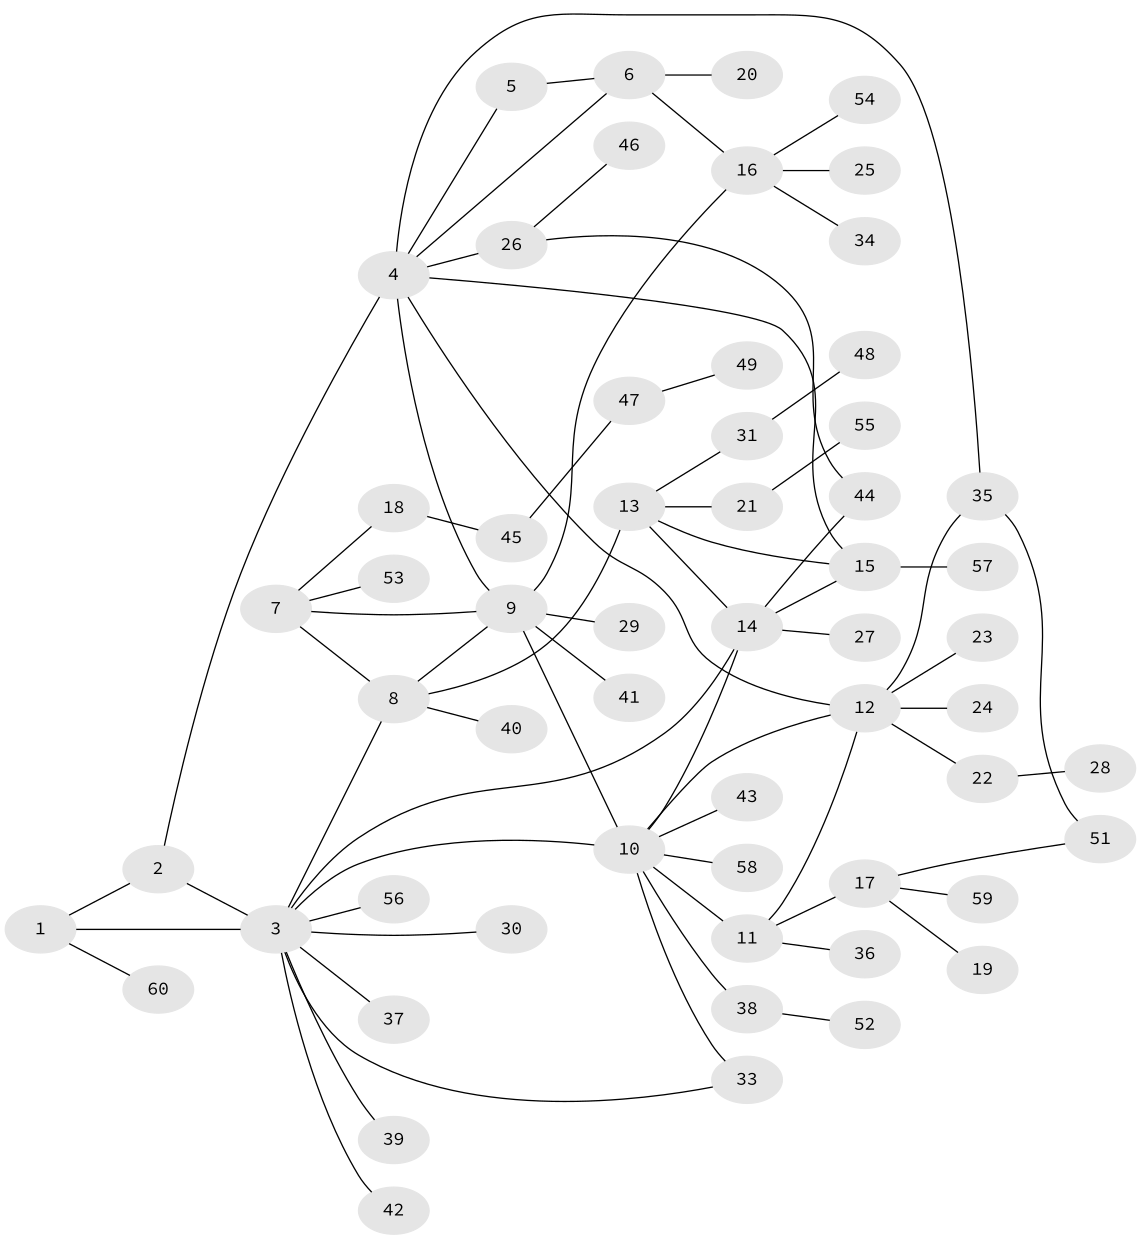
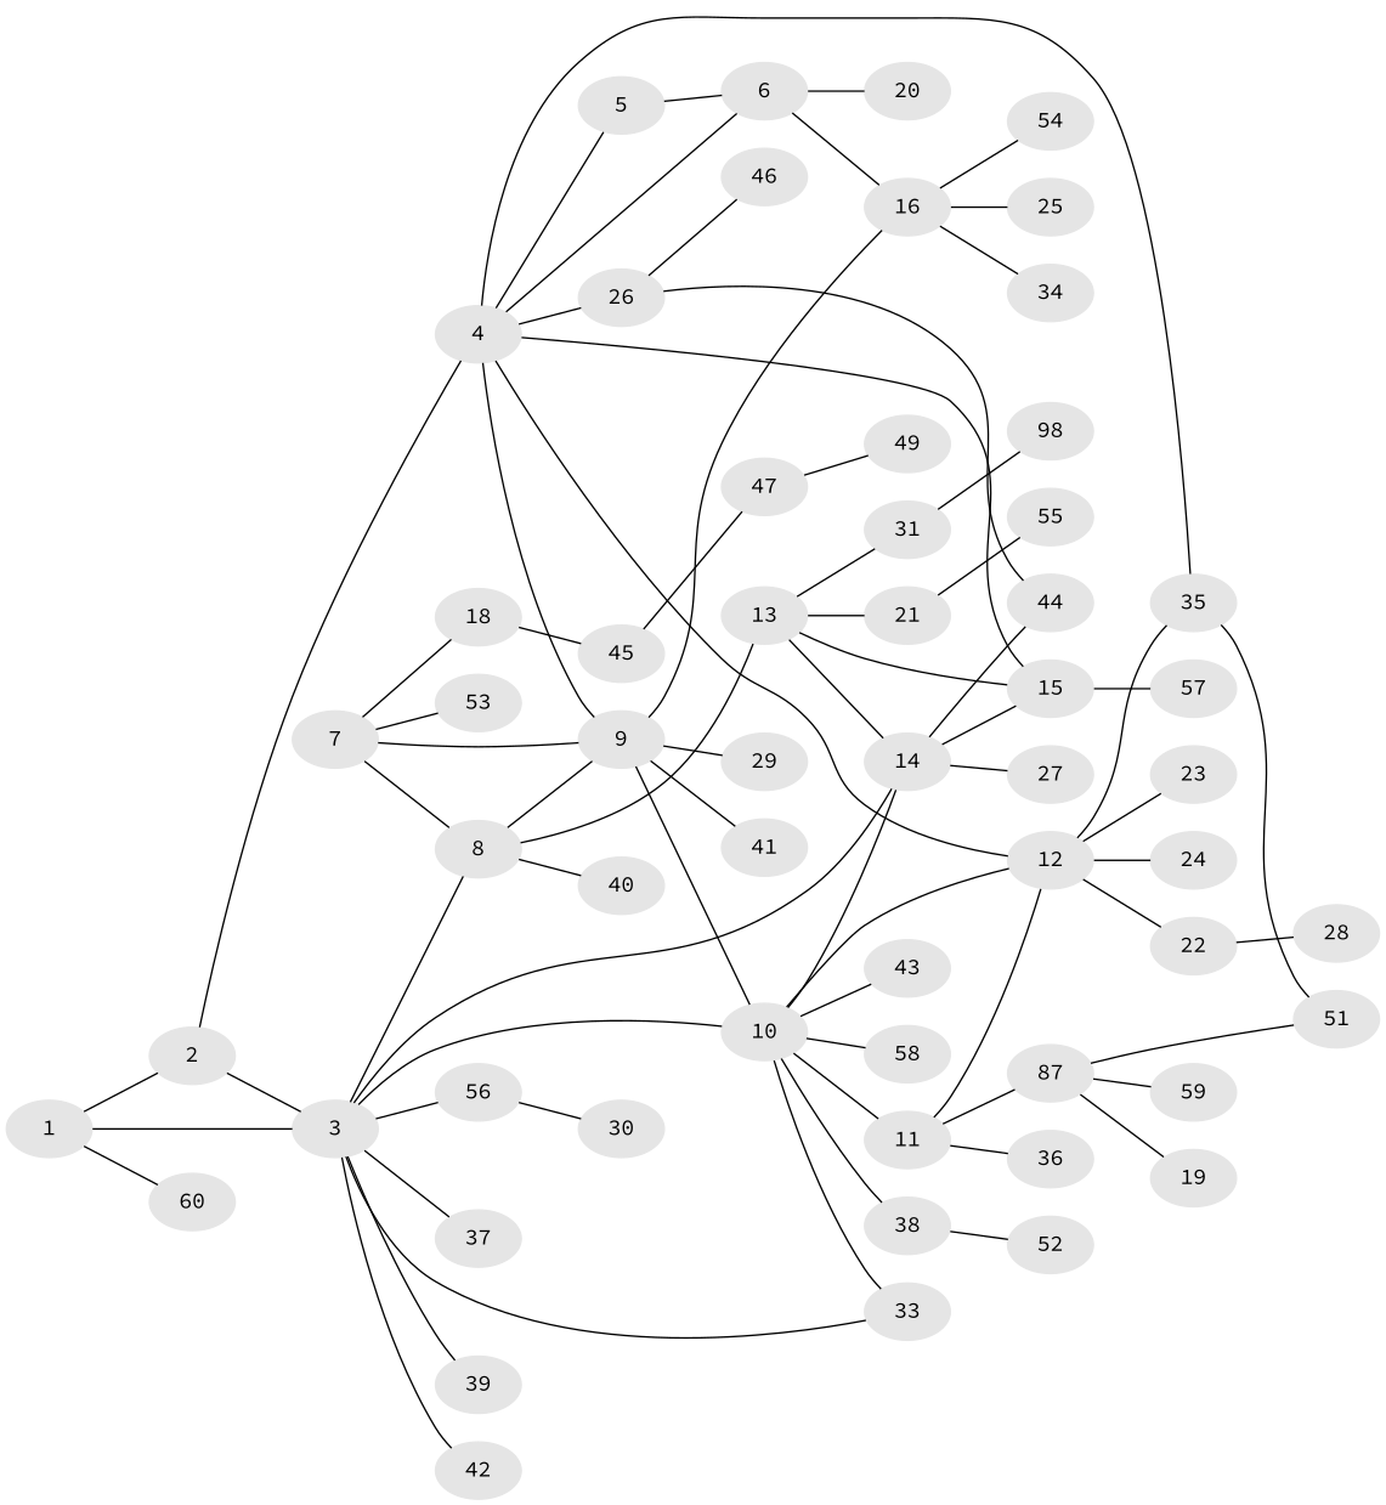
  graph {
    fontname="Source Code Pro"
    rankdir=LR
    node [color=gray90 fontname="Source Code Pro" style=filled]
    edge [fontname="Source Code Pro"]
    1
    2
    3
    60
    4
    8
    10
    14
    30
    33
    37
    39
    42
    56
    5
    6
    9
    12
    15
    26
    35
    13
    40
    11
    38
    43
    58
    27
    44
    16
    20
    29
    41
    22
    23
    24
    57
    46
    51
    25
    34
    54
    7
    18
    53
    45
    21
    31
-   17
+   17 [label=87]
    36
    52
    19
    59
    28
    55
-   48
+   48 [label=98]
    47
    49
    1 -- 2
    1 -- 3
    1 -- 60
    2 -- 3
    2 -- 4
    3 -- 8
    3 -- 10
    3 -- 14
-   3 -- 30
+   56 -- 30
    3 -- 33
    3 -- 37
    3 -- 39
    3 -- 42
    3 -- 56
    4 -- 5
    4 -- 6
    4 -- 9
    4 -- 12
    4 -- 15
    4 -- 26
    4 -- 35
    8 -- 9
    8 -- 13
    8 -- 40
    10 -- 14
    10 -- 33
    10 -- 12
    10 -- 11
    10 -- 38
    10 -- 43
    10 -- 58
    14 -- 15
    14 -- 27
    14 -- 44
    5 -- 6
    6 -- 16
    6 -- 20
    9 -- 10
    9 -- 16
    9 -- 29
    9 -- 41
    12 -- 35
    12 -- 22
    12 -- 23
    12 -- 24
    15 -- 57
    26 -- 44
    26 -- 46
    35 -- 51
    13 -- 14
    13 -- 15
    13 -- 21
    13 -- 31
    11 -- 12
    11 -- 17
    11 -- 36
    38 -- 52
    16 -- 25
    16 -- 34
    16 -- 54
    22 -- 28
    7 -- 8
    7 -- 9
    7 -- 18
    7 -- 53
    18 -- 45
    45 -- 47
    21 -- 55
    31 -- 48
    17 -- 51
    17 -- 19
    17 -- 59
    47 -- 49
  }
